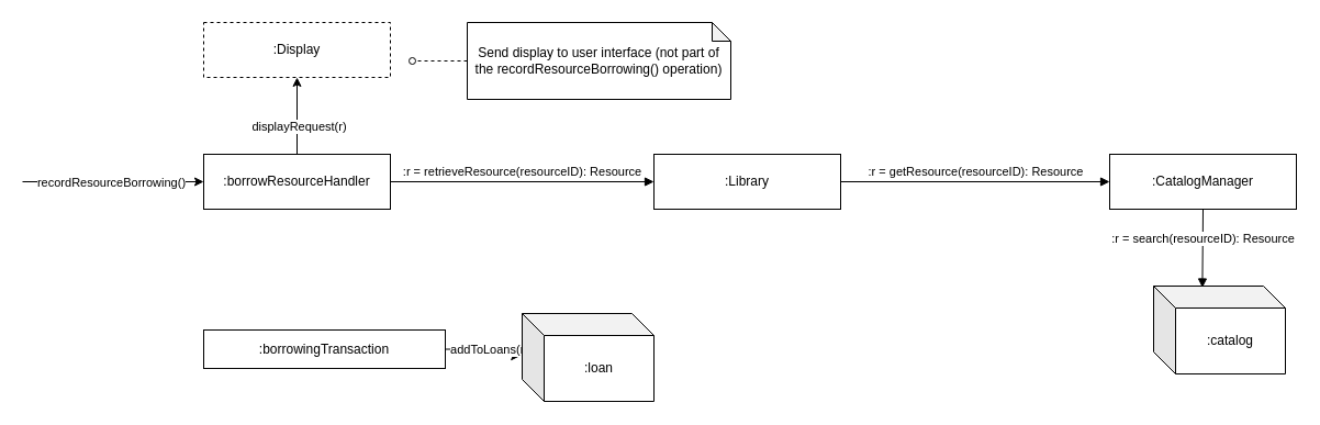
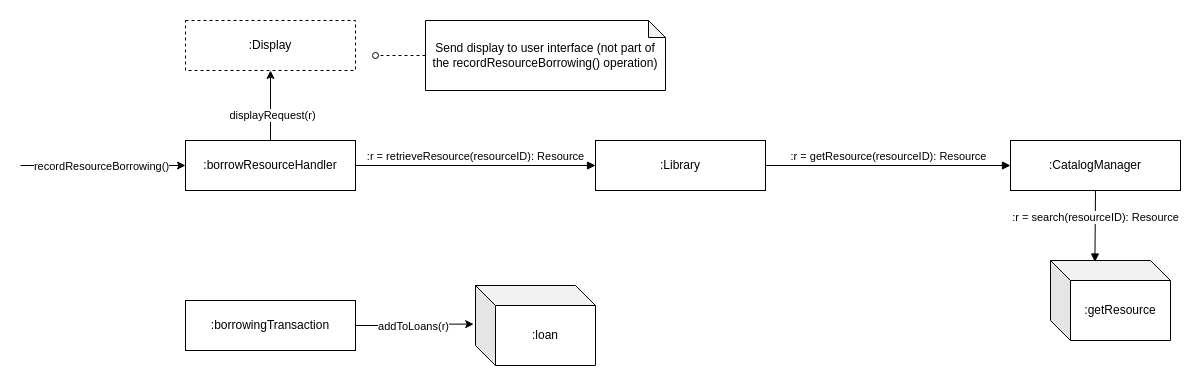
  <mxCell id="0" />
  <mxCell id="1" parent="0" />
  <mxCell id="2" style="edgeStyle=orthogonalEdgeStyle;rounded=0;orthogonalLoop=1;jettySize=auto;html=1;" edge="1" parent="1" source="6"><mxGeometry relative="1" as="geometry"><mxPoint x="270" y="70" as="targetPoint" /></mxGeometry></mxCell>
  <mxCell id="3" value="displayRequest(r)" style="edgeLabel;html=1;align=center;verticalAlign=middle;resizable=0;points=[];" vertex="1" connectable="0" parent="2"><mxGeometry x="-0.262" y="-1" relative="1" as="geometry"><mxPoint as="offset" /></mxGeometry></mxCell>
  <mxCell id="4" value="" style="edgeStyle=orthogonalEdgeStyle;rounded=0;orthogonalLoop=1;jettySize=auto;html=1;startArrow=classic;startFill=1;endArrow=none;endFill=0;" edge="1" parent="1" source="6"><mxGeometry relative="1" as="geometry"><mxPoint x="20" y="165" as="targetPoint" /></mxGeometry></mxCell>
  <mxCell id="5" value="recordResourceBorrowing()" style="edgeLabel;html=1;align=center;verticalAlign=middle;resizable=0;points=[];" vertex="1" connectable="0" parent="4"><mxGeometry x="0.03" relative="1" as="geometry"><mxPoint as="offset" /></mxGeometry></mxCell>
  <mxCell id="6" value=":borrowResourceHandler" style="html=1;whiteSpace=wrap;" vertex="1" parent="1"><mxGeometry x="185" y="140" width="170" height="50" as="geometry" /></mxCell>
  <mxCell id="7" style="edgeStyle=orthogonalEdgeStyle;rounded=0;orthogonalLoop=1;jettySize=auto;html=1;entryX=-0.015;entryY=0.483;entryDx=0;entryDy=0;entryPerimeter=0;" edge="1" parent="1" source="9" target="12"><mxGeometry relative="1" as="geometry"><mxPoint x="435" y="325" as="targetPoint" /></mxGeometry></mxCell>
  <mxCell id="8" value="addToLoans(r)" style="edgeLabel;html=1;align=center;verticalAlign=middle;resizable=0;points=[];" vertex="1" connectable="0" parent="7"><mxGeometry x="-0.238" y="2" relative="1" as="geometry"><mxPoint x="11" y="2" as="offset" /></mxGeometry></mxCell>
- <mxCell id="9" value=":borrowingTransaction" style="html=1;whiteSpace=wrap;" vertex="1" parent="1"><mxGeometry x="185" y="300" width="220" height="35" as="geometry" /></mxCell>
+ <mxCell id="9" value=":borrowingTransaction" style="html=1;whiteSpace=wrap;" vertex="1" parent="1"><mxGeometry x="185" y="300" width="170" height="50" as="geometry" /></mxCell>
  <mxCell id="10" value=":Library" style="html=1;whiteSpace=wrap;" vertex="1" parent="1"><mxGeometry x="595" y="140" width="170" height="50" as="geometry" /></mxCell>
  <mxCell id="11" value=":CatalogManager&lt;span id=&quot;docs-internal-guid-db959932-7fff-57e3-f855-aa2593b43794&quot;&gt;&lt;/span&gt;&lt;span id=&quot;docs-internal-guid-db959932-7fff-57e3-f855-aa2593b43794&quot;&gt;&lt;/span&gt;" style="html=1;whiteSpace=wrap;" vertex="1" parent="1"><mxGeometry x="1010" y="140" width="170" height="50" as="geometry" /></mxCell>
  <mxCell id="12" value=":loan" style="shape=cube;whiteSpace=wrap;html=1;boundedLbl=1;backgroundOutline=1;darkOpacity=0.05;darkOpacity2=0.1;" vertex="1" parent="1"><mxGeometry x="475" y="285" width="120" height="80" as="geometry" /></mxCell>
- <mxCell id="13" value=":catalog" style="shape=cube;whiteSpace=wrap;html=1;boundedLbl=1;backgroundOutline=1;darkOpacity=0.05;darkOpacity2=0.1;" vertex="1" parent="1"><mxGeometry x="1050" y="260" width="120" height="80" as="geometry" /></mxCell>
+ <mxCell id="13" value=":getResource" style="shape=cube;whiteSpace=wrap;html=1;boundedLbl=1;backgroundOutline=1;darkOpacity=0.05;darkOpacity2=0.1;" vertex="1" parent="1"><mxGeometry x="1050" y="260" width="120" height="80" as="geometry" /></mxCell>
  <mxCell id="14" value=":r = retrieveResource(resourceID): Resource" style="html=1;verticalAlign=bottom;startArrow=none;startFill=0;endArrow=block;startSize=8;curved=0;rounded=0;exitX=1;exitY=0.5;exitDx=0;exitDy=0;entryX=0;entryY=0.5;entryDx=0;entryDy=0;" edge="1" parent="1" source="6" target="10"><mxGeometry x="0.004" width="60" relative="1" as="geometry"><mxPoint x="415" y="120" as="sourcePoint" /><mxPoint x="475" y="120" as="targetPoint" /><mxPoint as="offset" /></mxGeometry></mxCell>
  <mxCell id="15" value=":r = getResource(resourceID): Resource" style="html=1;verticalAlign=bottom;startArrow=none;startFill=0;endArrow=block;startSize=8;curved=0;rounded=0;exitX=1;exitY=0.5;exitDx=0;exitDy=0;entryX=0;entryY=0.5;entryDx=0;entryDy=0;" edge="1" parent="1" source="10" target="11"><mxGeometry x="0.004" width="60" relative="1" as="geometry"><mxPoint x="605" y="210" as="sourcePoint" /><mxPoint x="675" y="210" as="targetPoint" /><mxPoint as="offset" /></mxGeometry></mxCell>
  <mxCell id="16" value=":r = search(resourceID): Resource" style="html=1;verticalAlign=bottom;startArrow=none;startFill=0;endArrow=block;startSize=8;curved=0;rounded=0;exitX=0.5;exitY=1;exitDx=0;exitDy=0;entryX=0.37;entryY=0.019;entryDx=0;entryDy=0;entryPerimeter=0;" edge="1" parent="1" source="11" target="13"><mxGeometry x="-0.002" width="60" relative="1" as="geometry"><mxPoint x="950" y="175" as="sourcePoint" /><mxPoint x="1020" y="175" as="targetPoint" /><mxPoint as="offset" /></mxGeometry></mxCell>
  <mxCell id="17" value=":Display" style="html=1;whiteSpace=wrap;dashed=1;" vertex="1" parent="1"><mxGeometry x="185" y="20" width="170" height="50" as="geometry" /></mxCell>
  <mxCell id="18" style="edgeStyle=orthogonalEdgeStyle;rounded=0;orthogonalLoop=1;jettySize=auto;html=1;endArrow=oval;endFill=0;dashed=1;" edge="1" parent="1" source="19"><mxGeometry relative="1" as="geometry"><mxPoint x="375" y="55" as="targetPoint" /></mxGeometry></mxCell>
  <mxCell id="19" value="Send display to user interface (not part of the recordResourceBorrowing() operation)" style="shape=note;whiteSpace=wrap;html=1;backgroundOutline=1;darkOpacity=0.05;size=17;" vertex="1" parent="1"><mxGeometry x="425" y="20" width="240" height="70" as="geometry" /></mxCell>
